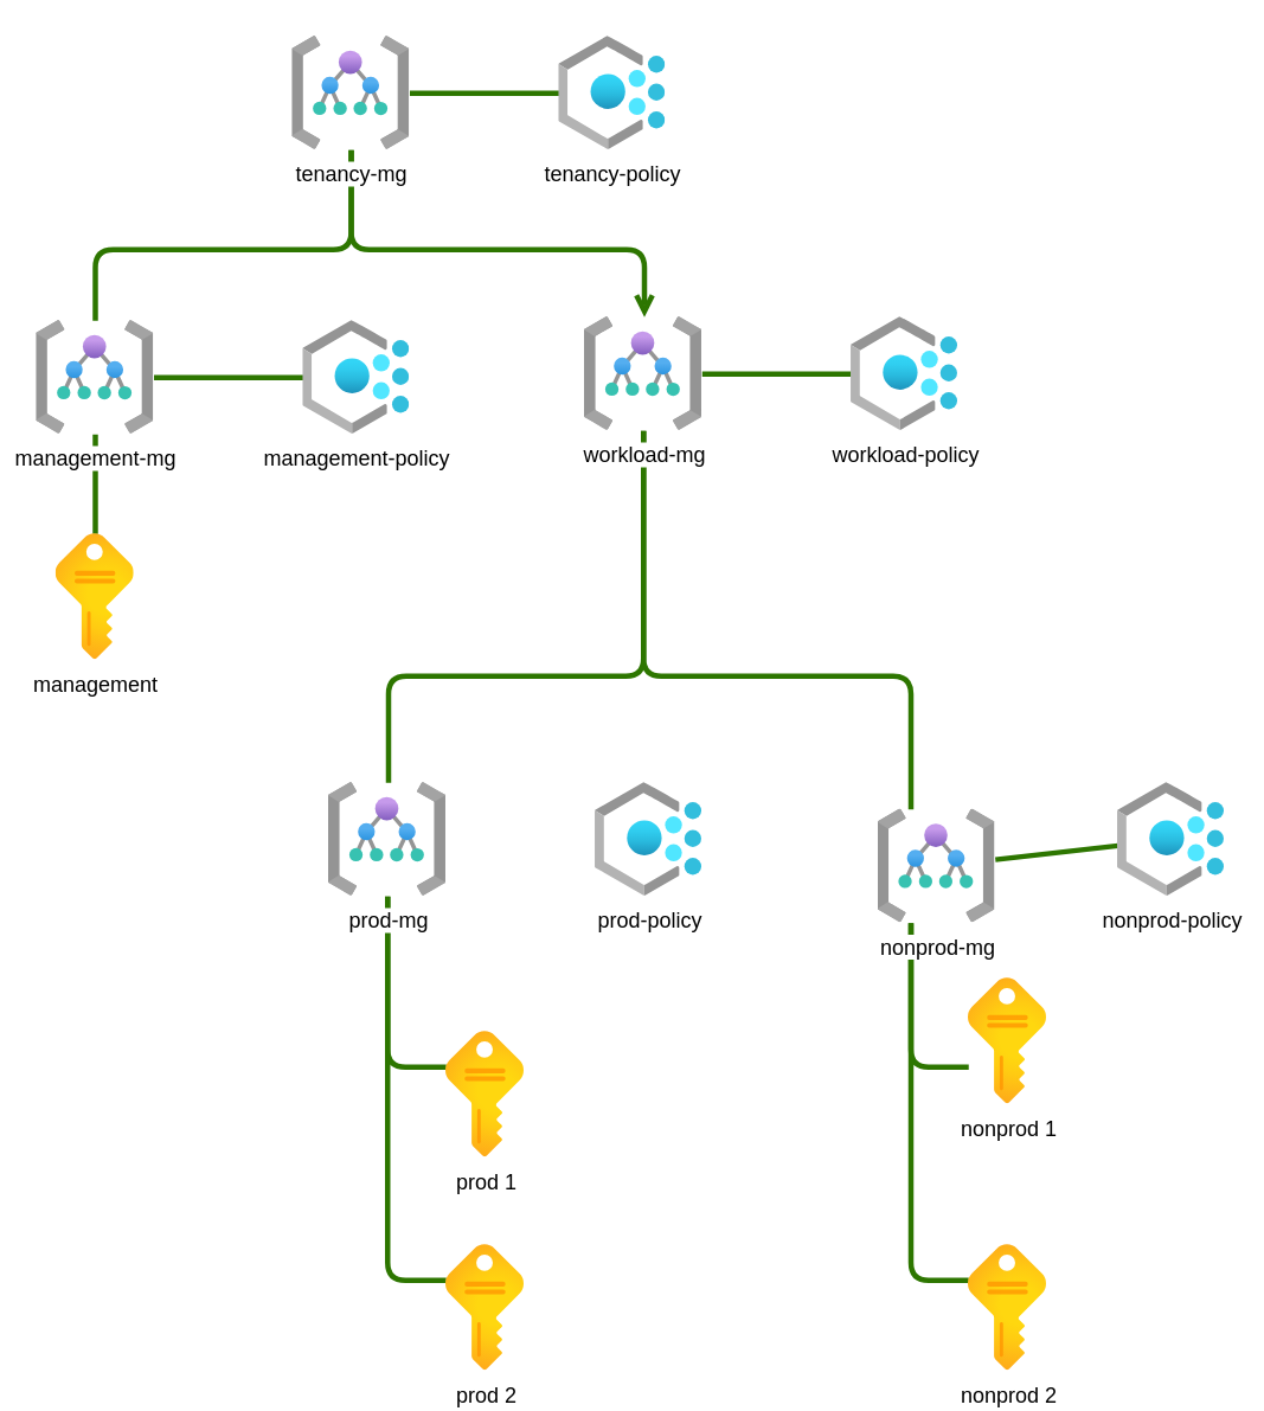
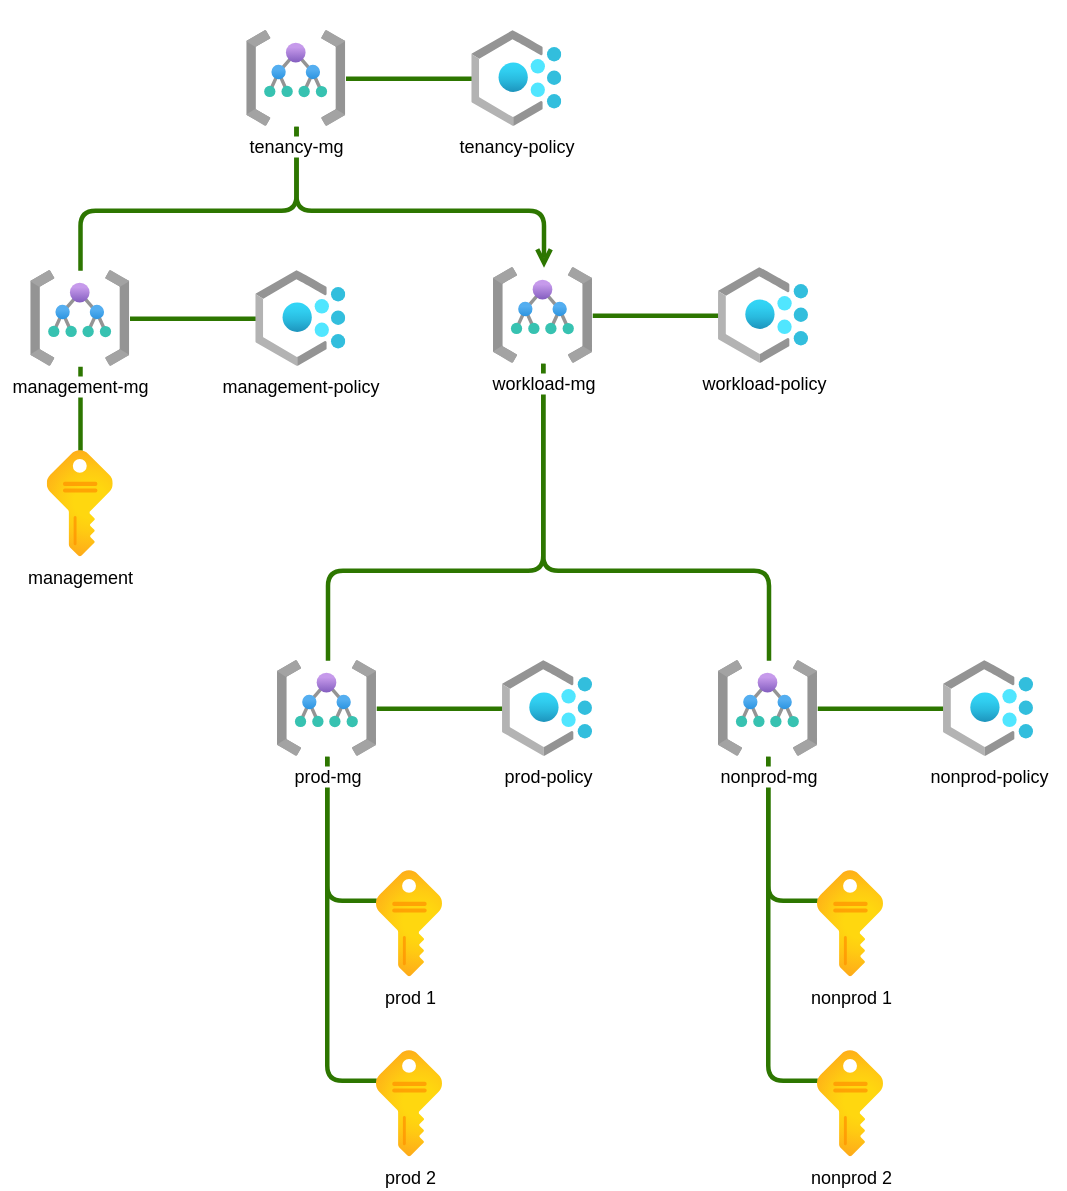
  <mxCell id="0" />
  <mxCell id="1" parent="0" />
  <mxCell id="2" style="edgeStyle=orthogonalEdgeStyle;html=1;strokeWidth=3;endArrow=none;endFill=0;fillColor=#60a917;strokeColor=#2D7600;" edge="1" parent="1" source="4" target="8"><mxGeometry relative="1" as="geometry"><Array as="points"><mxPoint x="197" y="140" /><mxPoint x="53" y="140" /></Array></mxGeometry></mxCell>
  <mxCell id="3" style="edgeStyle=orthogonalEdgeStyle;html=1;strokeWidth=3;endArrow=open;endFill=0;fillColor=#60a917;strokeColor=#2D7600;" edge="1" parent="1" source="4" target="14"><mxGeometry relative="1" as="geometry"><Array as="points"><mxPoint x="197" y="140" /><mxPoint x="362" y="140" /></Array></mxGeometry></mxCell>
  <mxCell id="4" value="tenancy-mg" style="aspect=fixed;html=1;points=[];align=center;image;fontSize=12;image=img/lib/azure2/general/Management_Groups.svg;" vertex="1" parent="1"><mxGeometry x="164" y="20" width="66" height="64" as="geometry" /></mxCell>
  <mxCell id="5" style="edgeStyle=none;html=1;strokeWidth=3;fillColor=#60a917;strokeColor=#2D7600;endArrow=none;endFill=0;" edge="1" parent="1" source="6" target="4"><mxGeometry relative="1" as="geometry" /></mxCell>
  <mxCell id="6" value="tenancy-policy" style="aspect=fixed;html=1;points=[];align=center;image;fontSize=12;image=img/lib/azure2/management_governance/Policy.svg;" vertex="1" parent="1"><mxGeometry x="314" y="20" width="60" height="64" as="geometry" /></mxCell>
  <mxCell id="7" style="edgeStyle=orthogonalEdgeStyle;html=1;strokeWidth=3;endArrow=none;endFill=0;fillColor=#60a917;strokeColor=#2D7600;" edge="1" parent="1" source="8" target="11"><mxGeometry relative="1" as="geometry" /></mxCell>
  <mxCell id="8" value="management-mg" style="aspect=fixed;html=1;points=[];align=center;image;fontSize=12;image=img/lib/azure2/general/Management_Groups.svg;" vertex="1" parent="1"><mxGeometry x="20" y="180" width="66" height="64" as="geometry" /></mxCell>
  <mxCell id="9" style="edgeStyle=none;html=1;strokeWidth=3;fillColor=#60a917;strokeColor=#2D7600;endArrow=none;endFill=0;" edge="1" parent="1" source="10" target="8"><mxGeometry relative="1" as="geometry" /></mxCell>
  <mxCell id="10" value="management-policy" style="aspect=fixed;html=1;points=[];align=center;image;fontSize=12;image=img/lib/azure2/management_governance/Policy.svg;" vertex="1" parent="1"><mxGeometry x="170" y="180" width="60" height="64" as="geometry" /></mxCell>
  <mxCell id="11" value="management" style="aspect=fixed;html=1;points=[];align=center;image;fontSize=12;image=img/lib/azure2/general/Subscriptions.svg;" vertex="1" parent="1"><mxGeometry x="31" y="300" width="44" height="71" as="geometry" /></mxCell>
  <mxCell id="12" style="edgeStyle=orthogonalEdgeStyle;html=1;strokeWidth=3;endArrow=none;endFill=0;fillColor=#60a917;strokeColor=#2D7600;" edge="1" parent="1" source="14" target="19"><mxGeometry relative="1" as="geometry"><Array as="points"><mxPoint x="362" y="380" /><mxPoint x="218" y="380" /></Array></mxGeometry></mxCell>
  <mxCell id="13" style="edgeStyle=orthogonalEdgeStyle;html=1;strokeWidth=3;endArrow=none;endFill=0;fillColor=#60a917;strokeColor=#2D7600;" edge="1" parent="1" source="14" target="24"><mxGeometry relative="1" as="geometry"><Array as="points"><mxPoint x="362" y="380" /><mxPoint x="512" y="380" /></Array></mxGeometry></mxCell>
  <mxCell id="14" value="workload-mg" style="aspect=fixed;html=1;points=[];align=center;image;fontSize=12;image=img/lib/azure2/general/Management_Groups.svg;" vertex="1" parent="1"><mxGeometry x="328.5" y="178" width="66" height="64" as="geometry" /></mxCell>
  <mxCell id="15" style="edgeStyle=none;html=1;strokeWidth=3;fillColor=#60a917;strokeColor=#2D7600;endArrow=none;endFill=0;" edge="1" parent="1" source="16" target="14"><mxGeometry relative="1" as="geometry" /></mxCell>
  <mxCell id="16" value="workload-policy" style="aspect=fixed;html=1;points=[];align=center;image;fontSize=12;image=img/lib/azure2/management_governance/Policy.svg;" vertex="1" parent="1"><mxGeometry x="478.5" y="178" width="60" height="64" as="geometry" /></mxCell>
  <mxCell id="17" style="edgeStyle=orthogonalEdgeStyle;html=1;strokeWidth=3;endArrow=none;endFill=0;fillColor=#60a917;strokeColor=#2D7600;" edge="1" parent="1" source="19" target="27"><mxGeometry relative="1" as="geometry"><Array as="points"><mxPoint x="218" y="600" /></Array></mxGeometry></mxCell>
  <mxCell id="18" style="edgeStyle=orthogonalEdgeStyle;html=1;strokeWidth=3;endArrow=none;endFill=0;fillColor=#60a917;strokeColor=#2D7600;" edge="1" parent="1" source="19" target="30"><mxGeometry relative="1" as="geometry"><Array as="points"><mxPoint x="218" y="720" /></Array></mxGeometry></mxCell>
  <mxCell id="19" value="prod-mg" style="aspect=fixed;html=1;points=[];align=center;image;fontSize=12;image=img/lib/azure2/general/Management_Groups.svg;" vertex="1" parent="1"><mxGeometry x="184.5" y="440" width="66" height="64" as="geometry" /></mxCell>
+ <mxCell id="20" style="edgeStyle=none;html=1;strokeWidth=3;fillColor=#60a917;strokeColor=#2D7600;endArrow=none;endFill=0;" edge="1" parent="1" source="21" target="19"><mxGeometry relative="1" as="geometry" /></mxCell>
  <mxCell id="21" value="prod-policy" style="aspect=fixed;html=1;points=[];align=center;image;fontSize=12;image=img/lib/azure2/management_governance/Policy.svg;" vertex="1" parent="1"><mxGeometry x="334.5" y="440" width="60" height="64" as="geometry" /></mxCell>
  <mxCell id="22" style="edgeStyle=orthogonalEdgeStyle;html=1;strokeWidth=3;endArrow=none;endFill=0;fillColor=#60a917;strokeColor=#2D7600;" edge="1" parent="1" source="24" target="28"><mxGeometry relative="1" as="geometry"><Array as="points"><mxPoint x="512" y="600" /></Array></mxGeometry></mxCell>
  <mxCell id="23" style="edgeStyle=orthogonalEdgeStyle;html=1;strokeWidth=3;endArrow=none;endFill=0;fillColor=#60a917;strokeColor=#2D7600;" edge="1" parent="1" source="24" target="29"><mxGeometry relative="1" as="geometry"><Array as="points"><mxPoint x="512" y="720" /></Array></mxGeometry></mxCell>
- <mxCell id="24" value="nonprod-mg" style="aspect=fixed;html=1;points=[];align=center;image;fontSize=12;image=img/lib/azure2/general/Management_Groups.svg;" vertex="1" parent="1"><mxGeometry x="493.5" y="455" width="66" height="64" as="geometry" /></mxCell>
+ <mxCell id="24" value="nonprod-mg" style="aspect=fixed;html=1;points=[];align=center;image;fontSize=12;image=img/lib/azure2/general/Management_Groups.svg;" vertex="1" parent="1"><mxGeometry x="478.5" y="440" width="66" height="64" as="geometry" /></mxCell>
  <mxCell id="25" style="edgeStyle=none;html=1;strokeWidth=3;fillColor=#60a917;strokeColor=#2D7600;endArrow=none;endFill=0;" edge="1" parent="1" source="26" target="24"><mxGeometry relative="1" as="geometry" /></mxCell>
  <mxCell id="26" value="nonprod-policy" style="aspect=fixed;html=1;points=[];align=center;image;fontSize=12;image=img/lib/azure2/management_governance/Policy.svg;" vertex="1" parent="1"><mxGeometry x="628.5" y="440" width="60" height="64" as="geometry" /></mxCell>
  <mxCell id="27" value="prod 1" style="aspect=fixed;html=1;points=[];align=center;image;fontSize=12;image=img/lib/azure2/general/Subscriptions.svg;" vertex="1" parent="1"><mxGeometry x="250.5" y="580" width="44" height="71" as="geometry" /></mxCell>
- <mxCell id="28" value="nonprod 1" style="aspect=fixed;html=1;points=[];align=center;image;fontSize=12;image=img/lib/azure2/general/Subscriptions.svg;" vertex="1" parent="1"><mxGeometry x="544.5" y="550" width="44" height="71" as="geometry" /></mxCell>
+ <mxCell id="28" value="nonprod 1" style="aspect=fixed;html=1;points=[];align=center;image;fontSize=12;image=img/lib/azure2/general/Subscriptions.svg;" vertex="1" parent="1"><mxGeometry x="544.5" y="580" width="44" height="71" as="geometry" /></mxCell>
  <mxCell id="29" value="nonprod 2" style="aspect=fixed;html=1;points=[];align=center;image;fontSize=12;image=img/lib/azure2/general/Subscriptions.svg;" vertex="1" parent="1"><mxGeometry x="544.5" y="700" width="44" height="71" as="geometry" /></mxCell>
  <mxCell id="30" value="prod 2" style="aspect=fixed;html=1;points=[];align=center;image;fontSize=12;image=img/lib/azure2/general/Subscriptions.svg;" vertex="1" parent="1"><mxGeometry x="250.5" y="700" width="44" height="71" as="geometry" /></mxCell>
